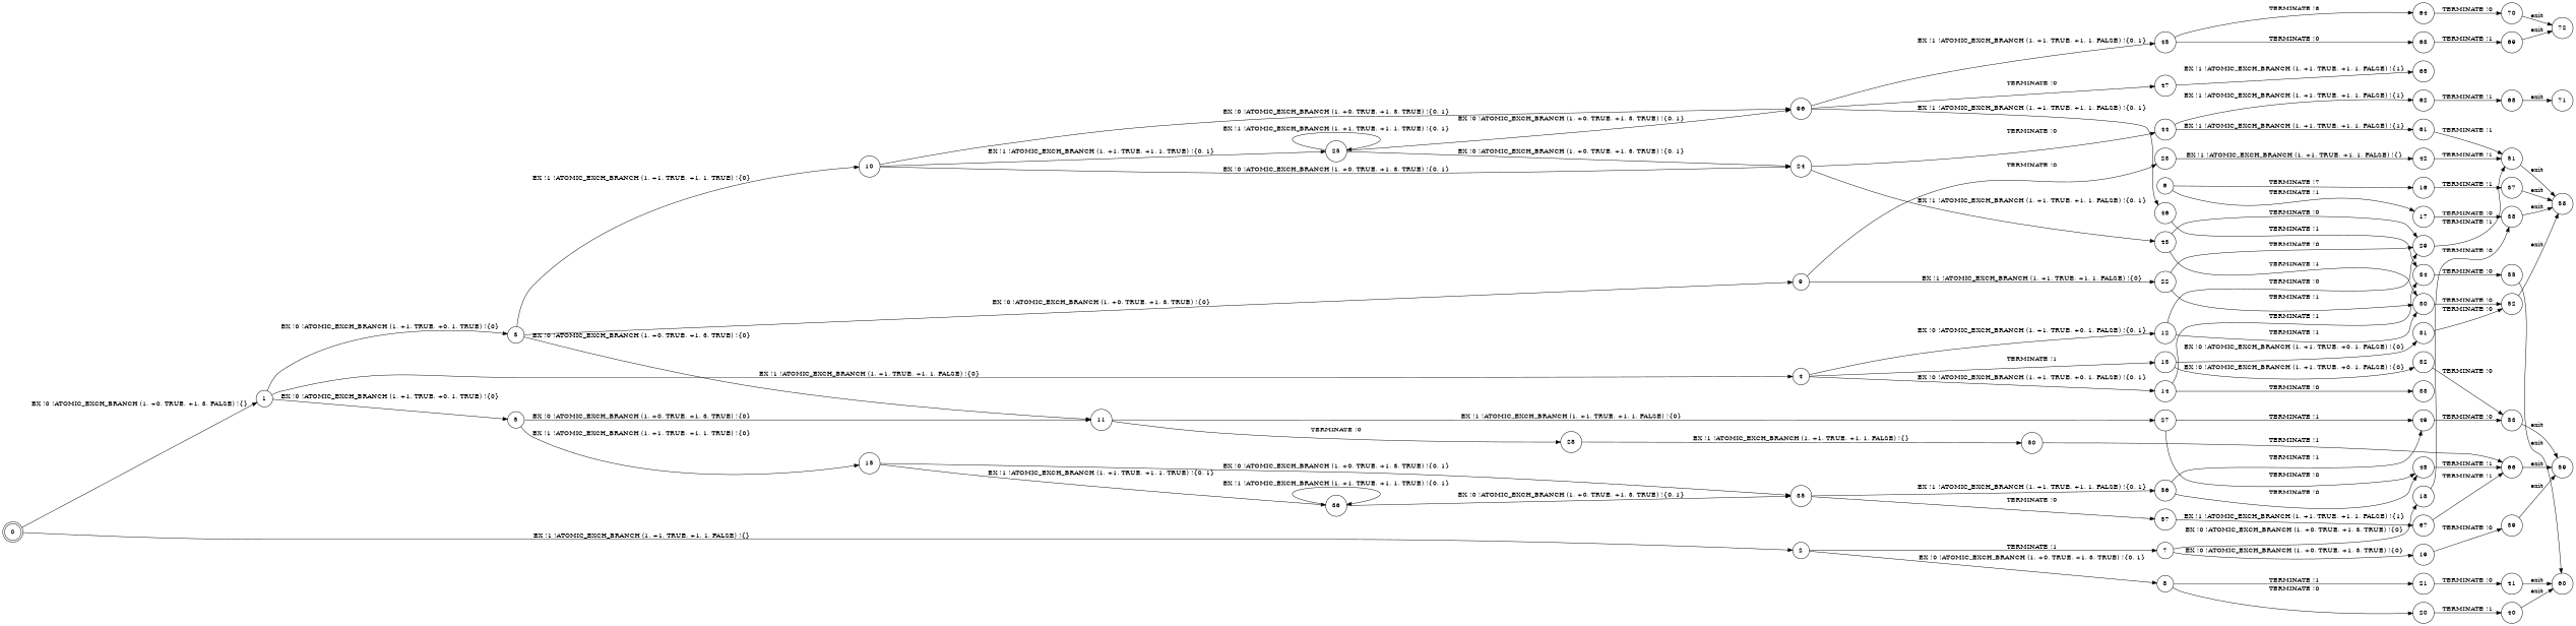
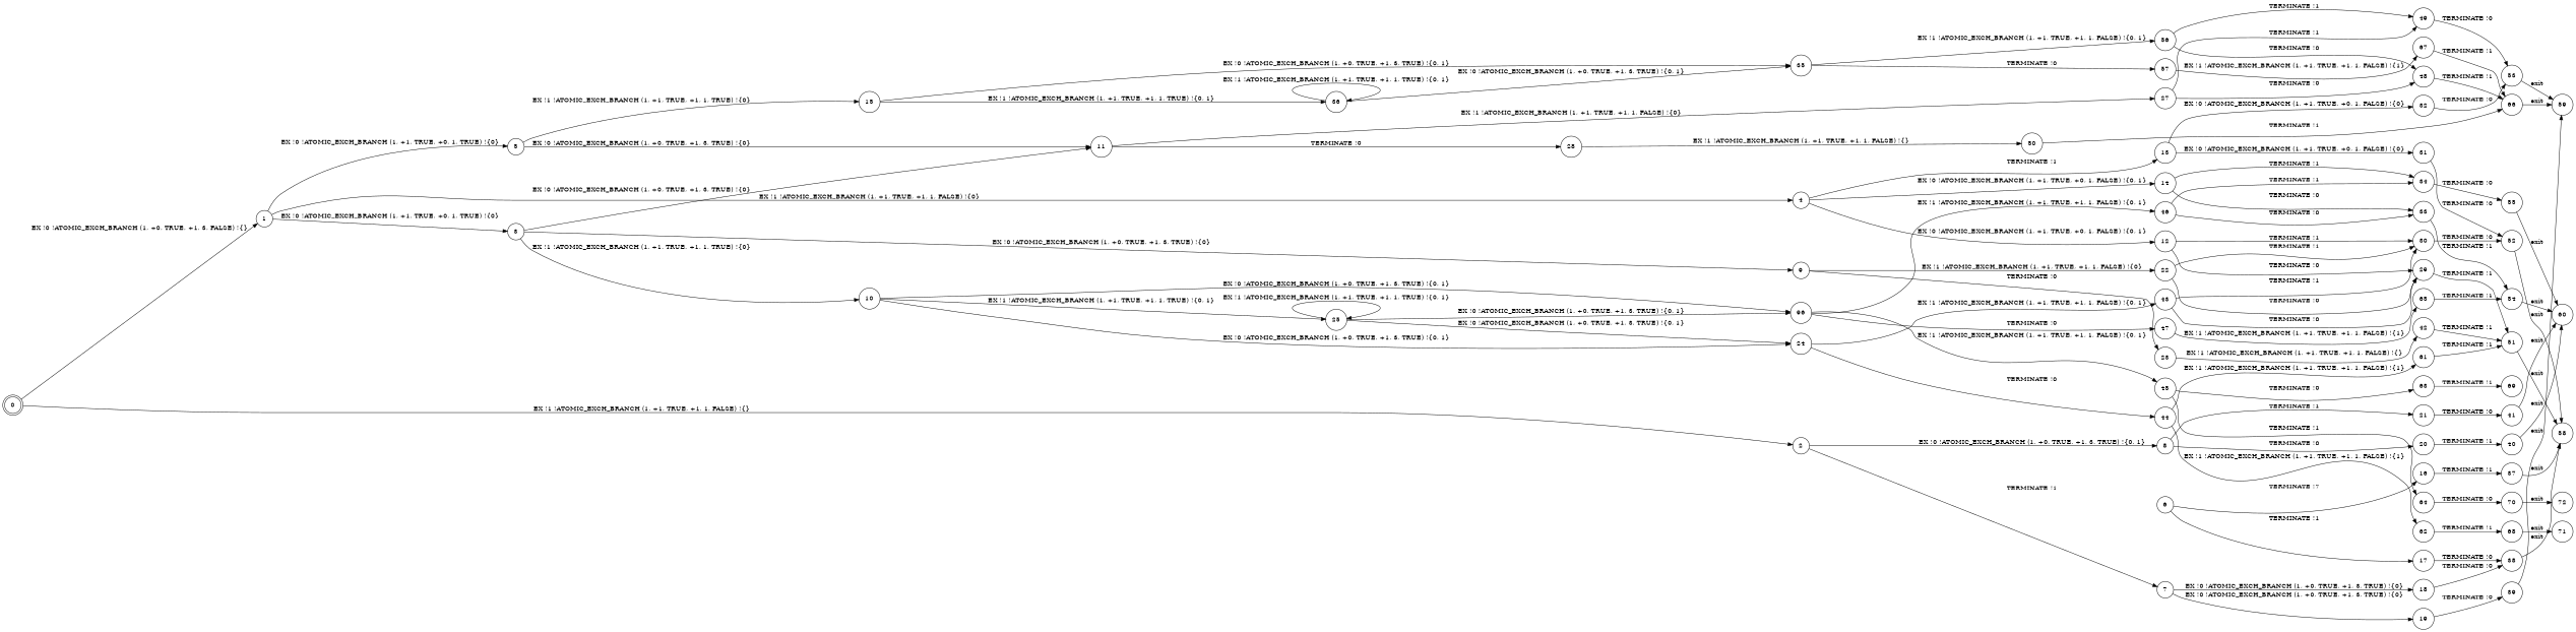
  digraph {
    rankdir=LR
    node [shape=circle]
    0 [peripheries=2]
    1
    2
    3
    4
    5
    7
    8
    9
    10
    11
    12
    13
    14
    15
    6
    16
    17
    18
    19
    20
    21
    22
    23
    24
    25
    n27 [label=96]
    27
    28
    29
    30
    31
    32
    33
    34
    35
    36
    37
    38
    39
    40
    41
    42
    43
    44
    45
    46
    47
    48
    49
    50
    51
    52
    53
+   54
    55
    56
    57
    58
    59
    60
    61
    62
    63
    64
    65
    66
    67
    68
    69
    70
    71
    72
    0 -> 1 [label="EX !0 !ATOMIC_EXCH_BRANCH (1, +0, TRUE, +1, 3, FALSE) !{}"]
    0 -> 2 [label="EX !1 !ATOMIC_EXCH_BRANCH (1, +1, TRUE, +1, 1, FALSE) !{}"]
    1 -> 3 [label="EX !0 !ATOMIC_EXCH_BRANCH (1, +1, TRUE, +0, 1, TRUE) !{0}"]
    1 -> 4 [label="EX !1 !ATOMIC_EXCH_BRANCH (1, +1, TRUE, +1, 1, FALSE) !{0}"]
    1 -> 5 [label="EX !0 !ATOMIC_EXCH_BRANCH (1, +1, TRUE, +0, 1, TRUE) !{0}"]
    2 -> 7 [label="TERMINATE !1"]
    2 -> 8 [label="EX !0 !ATOMIC_EXCH_BRANCH (1, +0, TRUE, +1, 3, TRUE) !{0, 1}"]
    3 -> 9 [label="EX !0 !ATOMIC_EXCH_BRANCH (1, +0, TRUE, +1, 3, TRUE) !{0}"]
    3 -> 10 [label="EX !1 !ATOMIC_EXCH_BRANCH (1, +1, TRUE, +1, 1, TRUE) !{0}"]
    3 -> 11 [label="EX !0 !ATOMIC_EXCH_BRANCH (1, +0, TRUE, +1, 3, TRUE) !{0}"]
    4 -> 12 [label="EX !0 !ATOMIC_EXCH_BRANCH (1, +1, TRUE, +0, 1, FALSE) !{0, 1}"]
    4 -> 13 [label="TERMINATE !1"]
    4 -> 14 [label="EX !0 !ATOMIC_EXCH_BRANCH (1, +1, TRUE, +0, 1, FALSE) !{0, 1}"]
    5 -> 11 [label="EX !0 !ATOMIC_EXCH_BRANCH (1, +0, TRUE, +1, 3, TRUE) !{0}"]
    5 -> 15 [label="EX !1 !ATOMIC_EXCH_BRANCH (1, +1, TRUE, +1, 1, TRUE) !{0}"]
    7 -> 18 [label="EX !0 !ATOMIC_EXCH_BRANCH (1, +0, TRUE, +1, 3, TRUE) !{0}"]
    7 -> 19 [label="EX !0 !ATOMIC_EXCH_BRANCH (1, +0, TRUE, +1, 3, TRUE) !{0}"]
    8 -> 20 [label="TERMINATE !0"]
    8 -> 21 [label="TERMINATE !1"]
    9 -> 22 [label="EX !1 !ATOMIC_EXCH_BRANCH (1, +1, TRUE, +1, 1, FALSE) !{0}"]
    9 -> 23 [label="TERMINATE !0"]
    10 -> 24 [label="EX !0 !ATOMIC_EXCH_BRANCH (1, +0, TRUE, +1, 3, TRUE) !{0, 1}"]
    10 -> 25 [label="EX !1 !ATOMIC_EXCH_BRANCH (1, +1, TRUE, +1, 1, TRUE) !{0, 1}"]
    10 -> n27 [label="EX !0 !ATOMIC_EXCH_BRANCH (1, +0, TRUE, +1, 3, TRUE) !{0, 1}"]
    11 -> 27 [label="EX !1 !ATOMIC_EXCH_BRANCH (1, +1, TRUE, +1, 1, FALSE) !{0}"]
    11 -> 28 [label="TERMINATE !0"]
    12 -> 29 [label="TERMINATE !0"]
    12 -> 30 [label="TERMINATE !1"]
    13 -> 31 [label="EX !0 !ATOMIC_EXCH_BRANCH (1, +1, TRUE, +0, 1, FALSE) !{0}"]
    13 -> 32 [label="EX !0 !ATOMIC_EXCH_BRANCH (1, +1, TRUE, +0, 1, FALSE) !{0}"]
    14 -> 33 [label="TERMINATE !0"]
    14 -> 34 [label="TERMINATE !1"]
    15 -> 35 [label="EX !0 !ATOMIC_EXCH_BRANCH (1, +0, TRUE, +1, 3, TRUE) !{0, 1}"]
    15 -> 36 [label="EX !1 !ATOMIC_EXCH_BRANCH (1, +1, TRUE, +1, 1, TRUE) !{0, 1}"]
    6 -> 16 [label="TERMINATE !7"]
    6 -> 17 [label="TERMINATE !1"]
    16 -> 37 [label="TERMINATE !1"]
    17 -> 38 [label="TERMINATE !0"]
    18 -> 38 [label="TERMINATE !0"]
    19 -> 39 [label="TERMINATE !0"]
    20 -> 40 [label="TERMINATE !1"]
    21 -> 41 [label="TERMINATE !0"]
    22 -> 29 [label="TERMINATE !0"]
    22 -> 30 [label="TERMINATE !1"]
    23 -> 42 [label="EX !1 !ATOMIC_EXCH_BRANCH (1, +1, TRUE, +1, 1, FALSE) !{}"]
    24 -> 43 [label="EX !1 !ATOMIC_EXCH_BRANCH (1, +1, TRUE, +1, 1, FALSE) !{0, 1}"]
    24 -> 44 [label="TERMINATE !0"]
    25 -> 24 [label="EX !0 !ATOMIC_EXCH_BRANCH (1, +0, TRUE, +1, 3, TRUE) !{0, 1}"]
    25 -> 25 [label="EX !1 !ATOMIC_EXCH_BRANCH (1, +1, TRUE, +1, 1, TRUE) !{0, 1}"]
    25 -> n27 [label="EX !0 !ATOMIC_EXCH_BRANCH (1, +0, TRUE, +1, 3, TRUE) !{0, 1}"]
    n27 -> 45 [label="EX !1 !ATOMIC_EXCH_BRANCH (1, +1, TRUE, +1, 1, FALSE) !{0, 1}"]
    n27 -> 46 [label="EX !1 !ATOMIC_EXCH_BRANCH (1, +1, TRUE, +1, 1, FALSE) !{0, 1}"]
    n27 -> 47 [label="TERMINATE !0"]
    27 -> 48 [label="TERMINATE !0"]
    27 -> 49 [label="TERMINATE !1"]
    28 -> 50 [label="EX !1 !ATOMIC_EXCH_BRANCH (1, +1, TRUE, +1, 1, FALSE) !{}"]
    29 -> 51 [label="TERMINATE !1"]
    30 -> 52 [label="TERMINATE !0"]
    31 -> 52 [label="TERMINATE !0"]
    32 -> 53 [label="TERMINATE !0"]
+   33 -> 54 [label="TERMINATE !1"]
    34 -> 55 [label="TERMINATE !0"]
    35 -> 56 [label="EX !1 !ATOMIC_EXCH_BRANCH (1, +1, TRUE, +1, 1, FALSE) !{0, 1}"]
    35 -> 57 [label="TERMINATE !0"]
    36 -> 35 [label="EX !0 !ATOMIC_EXCH_BRANCH (1, +0, TRUE, +1, 3, TRUE) !{0, 1}"]
    36 -> 36 [label="EX !1 !ATOMIC_EXCH_BRANCH (1, +1, TRUE, +1, 1, TRUE) !{0, 1}"]
    37 -> 58 [label=exit]
    38 -> 58 [label=exit]
    39 -> 59 [label=exit]
    40 -> 60 [label=exit]
    41 -> 60 [label=exit]
    42 -> 51 [label="TERMINATE !1"]
    43 -> 29 [label="TERMINATE !0"]
    43 -> 30 [label="TERMINATE !1"]
    44 -> 61 [label="EX !1 !ATOMIC_EXCH_BRANCH (1, +1, TRUE, +1, 1, FALSE) !{1}"]
    44 -> 62 [label="EX !1 !ATOMIC_EXCH_BRANCH (1, +1, TRUE, +1, 1, FALSE) !{1}"]
    45 -> 63 [label="TERMINATE !0"]
-   45 -> 64 [label="TERMINATE !8"]
+   45 -> 64 [label="TERMINATE !1"]
+   46 -> 33 [label="TERMINATE !0"]
    46 -> 34 [label="TERMINATE !1"]
    47 -> 65 [label="EX !1 !ATOMIC_EXCH_BRANCH (1, +1, TRUE, +1, 1, FALSE) !{1}"]
    48 -> 66 [label="TERMINATE !1"]
    49 -> 53 [label="TERMINATE !0"]
    50 -> 66 [label="TERMINATE !1"]
    51 -> 58 [label=exit]
    52 -> 58 [label=exit]
    53 -> 59 [label=exit]
+   54 -> 60 [label=exit]
    55 -> 60 [label=exit]
    56 -> 48 [label="TERMINATE !0"]
    56 -> 49 [label="TERMINATE !1"]
    57 -> 67 [label="EX !1 !ATOMIC_EXCH_BRANCH (1, +1, TRUE, +1, 1, FALSE) !{1}"]
    61 -> 51 [label="TERMINATE !1"]
    62 -> 68 [label="TERMINATE !1"]
    63 -> 69 [label="TERMINATE !1"]
    64 -> 70 [label="TERMINATE !0"]
+   65 -> 54 [label="TERMINATE !1"]
    66 -> 59 [label=exit]
    67 -> 66 [label="TERMINATE !1"]
    68 -> 71 [label=exit]
-   69 -> 72 [label=exit]
    70 -> 72 [label=exit]
  }
